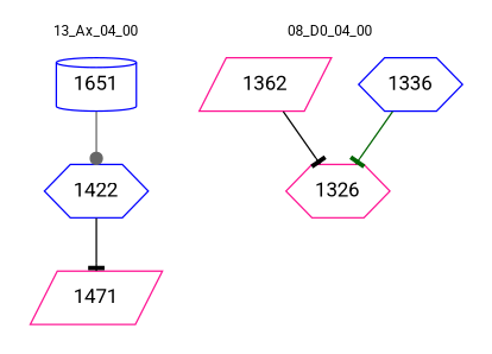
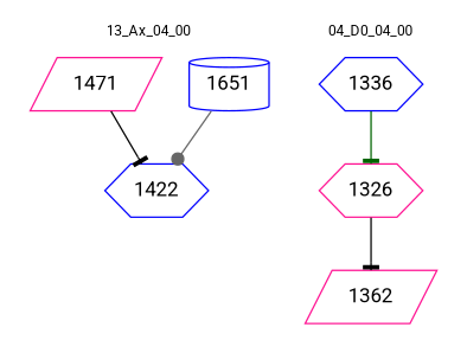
  digraph {
    fontname=Roboto
    node [color=blue fontname=Roboto shape=hexagon]
    edge [arrowhead=tee color=black fontname=Roboto]
    n1 [label=1651 shape=cylinder]
    n2 [label=1422]
    n3 [color=deeppink label=1471 shape=parallelogram]
    n4 [label=1336]
    n5 [color=deeppink label=1326]
    n6 [color=deeppink label=1362 shape=parallelogram]
    subgraph cluster_1 {
      color=white
      fontsize=10
      label="13_Ax_04_00"
      n1
      n2
      n3
    }
    subgraph cluster_2 {
      color=white
      fontsize=10
-     label="08_D0_04_00"
+     label="04_D0_04_00"
      n4
      n5
      n6
    }
    n1 -> n2 [arrowhead=dot color=gray40]
-   n2 -> n3
+   n3 -> n2
    n4 -> n5 [color=darkgreen]
-   n6 -> n5
+   n5 -> n6
  }
